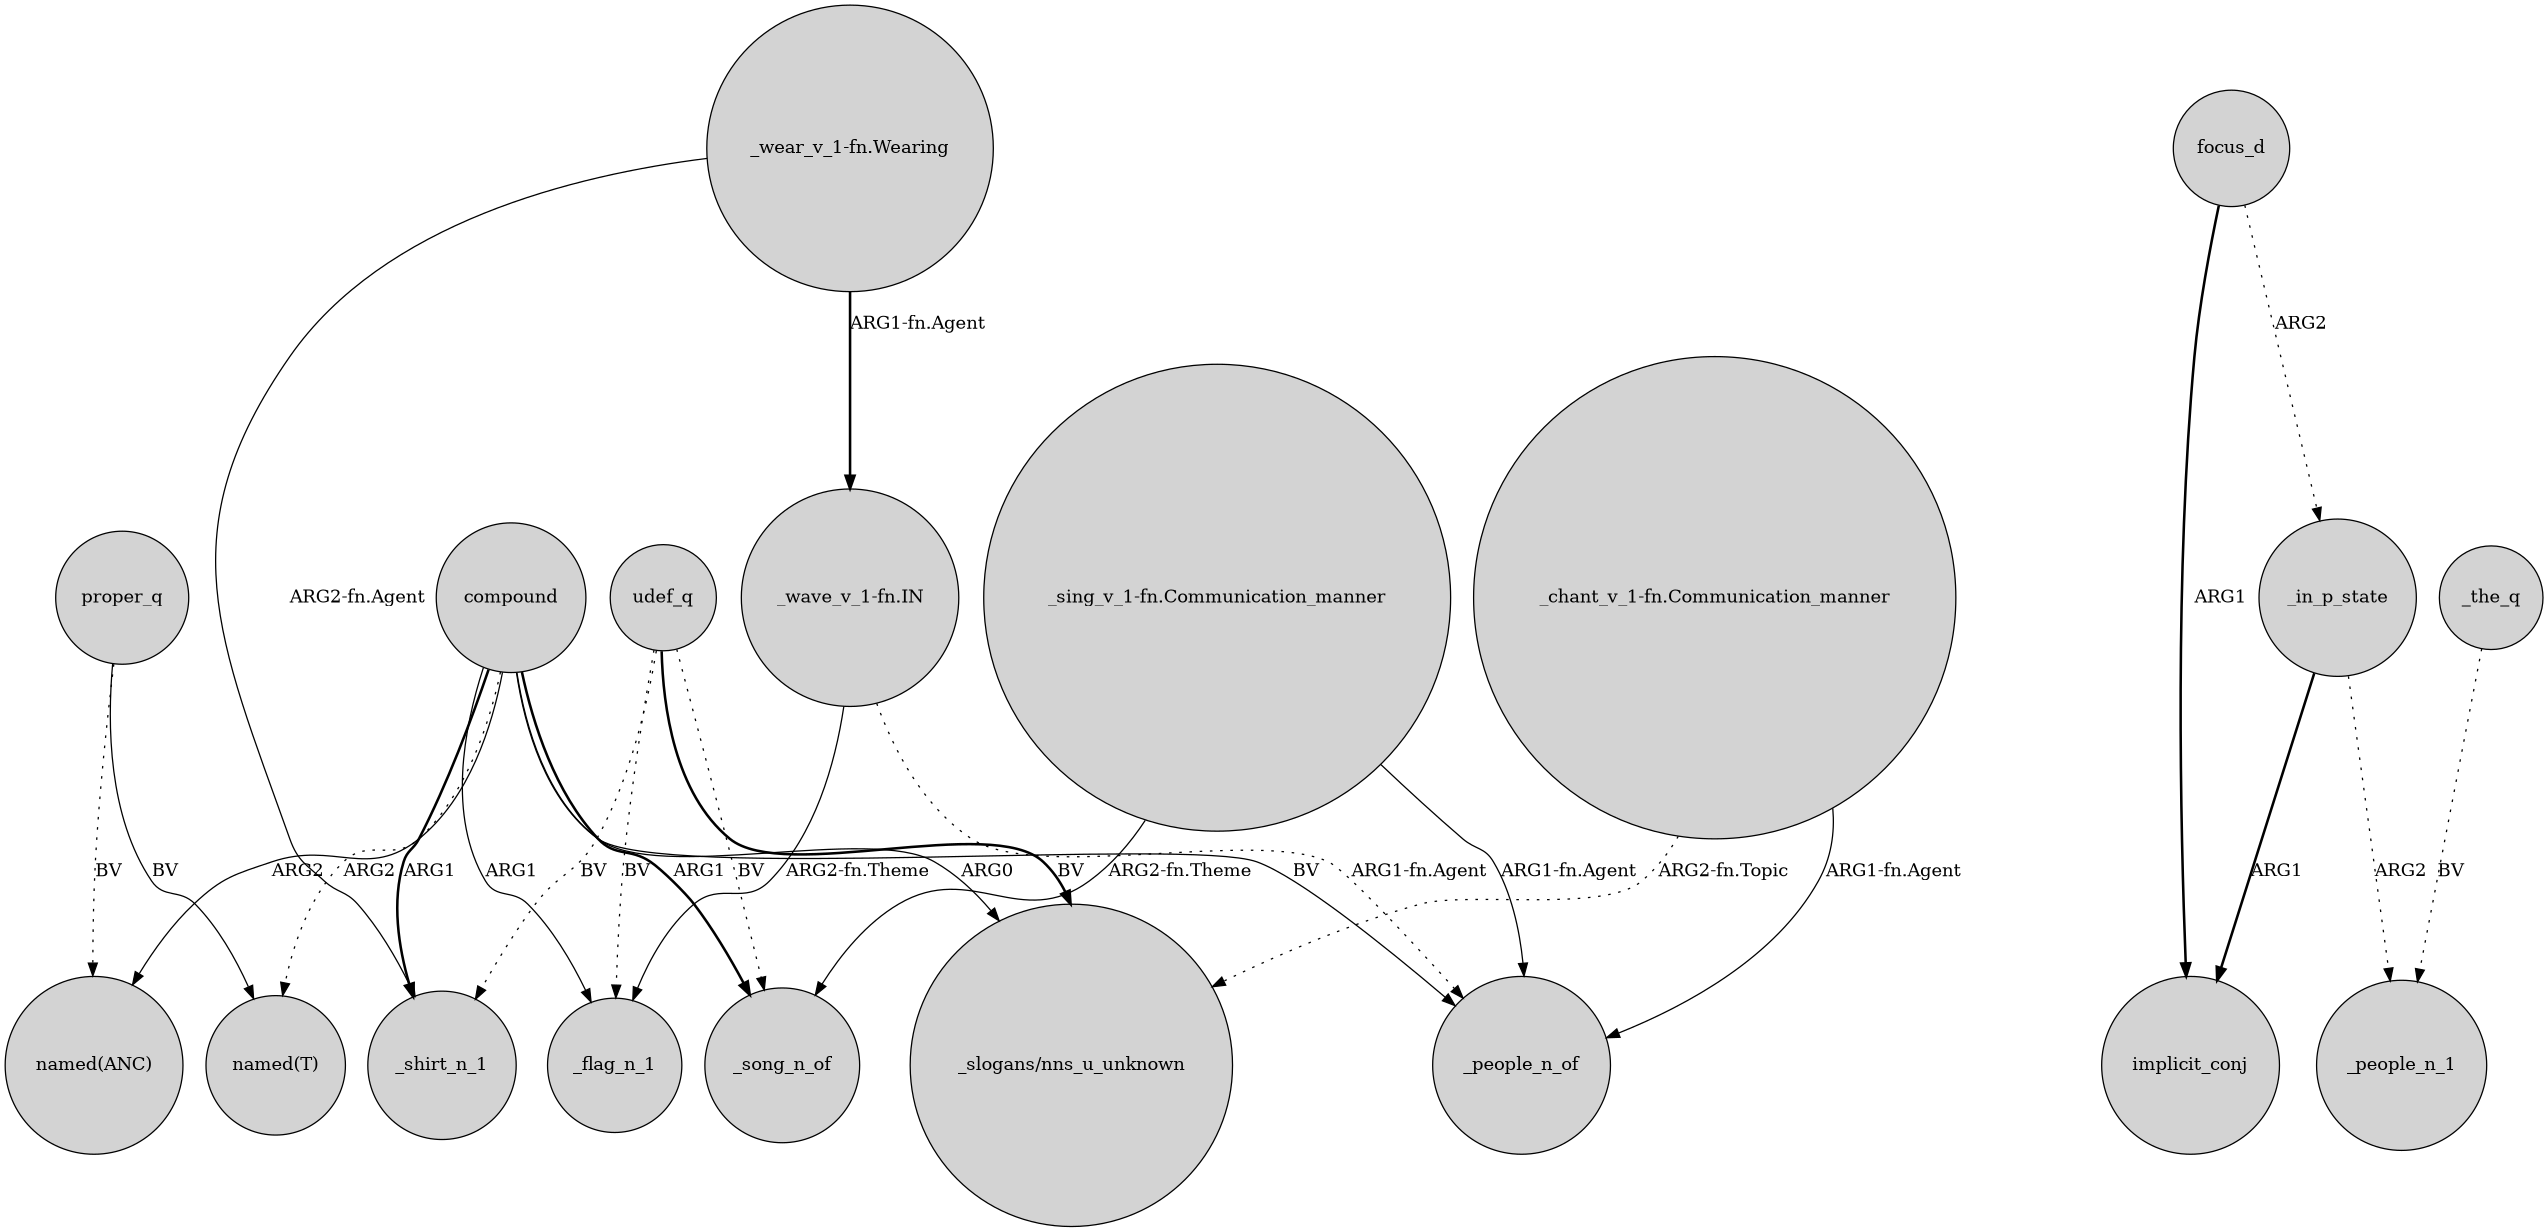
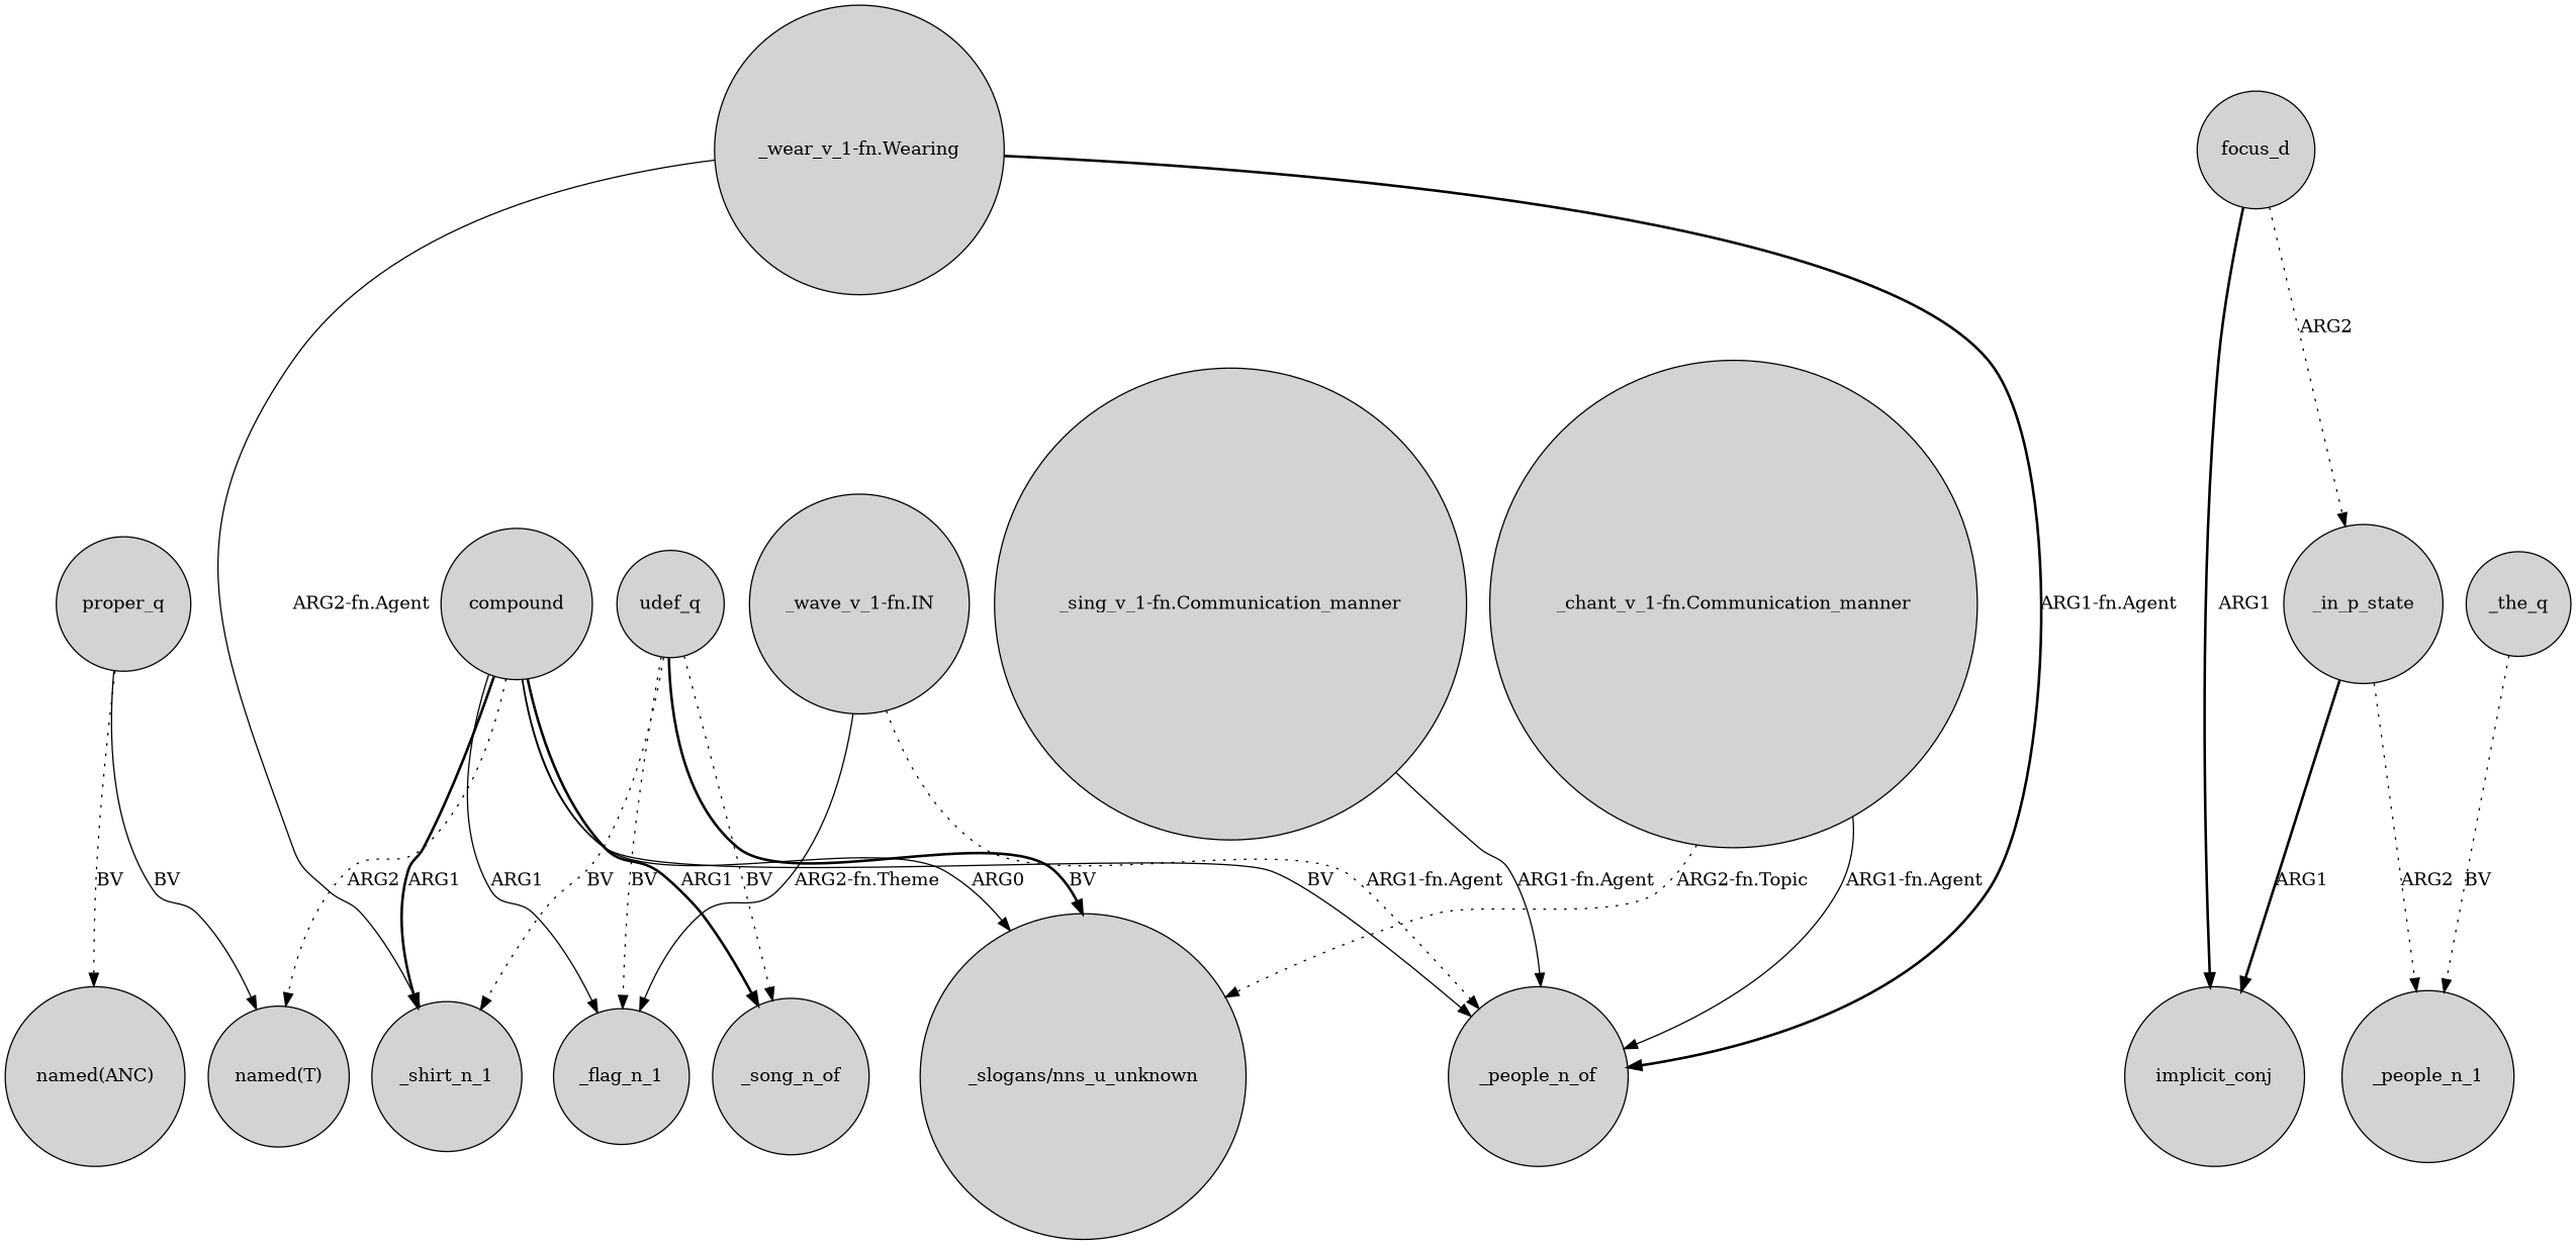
  digraph {
    node [shape=circle style=filled]
    edge [style=dotted]
    compound
    "named(T)"
    _flag_n_1
    _shirt_n_1
    _song_n_of
    "_slogans/nns_u_unknown"
    "named(ANC)"
    _people_n_of
    "_wear_v_1-fn.Wearing"
    focus_d
    _in_p_state
    implicit_conj
    n13 [label=_people_n_1]
    proper_q
    _the_q
    udef_q
    "_sing_v_1-fn.Communication_manner"
    "_wave_v_1-fn.IN"
    "_chant_v_1-fn.Communication_manner"
    compound -> "named(T)" [label=ARG2]
    compound -> _flag_n_1 [label=ARG1 style=solid]
    compound -> _shirt_n_1 [label=ARG1 style=bold]
    compound -> _song_n_of [label=ARG1 style=bold]
    compound -> "_slogans/nns_u_unknown" [label=ARG0 style=solid]
-   compound -> "named(ANC)" [label=ARG2 style=solid]
    compound -> _people_n_of [label=BV style=solid]
    "_wear_v_1-fn.Wearing" -> _shirt_n_1 [label="ARG2-fn.Agent" style=solid]
-   "_wear_v_1-fn.Wearing" -> "_wave_v_1-fn.IN" [label="ARG1-fn.Agent" style=bold]
+   "_wear_v_1-fn.Wearing" -> _people_n_of [label="ARG1-fn.Agent" style=bold]
    focus_d -> _in_p_state [label=ARG2]
    focus_d -> implicit_conj [label=ARG1 style=bold]
    _in_p_state -> implicit_conj [label=ARG1 style=bold]
    _in_p_state -> n13 [label=ARG2]
    proper_q -> "named(T)" [label=BV style=solid]
    proper_q -> "named(ANC)" [label=BV]
    _the_q -> n13 [label=BV]
    udef_q -> _flag_n_1 [label=BV]
    udef_q -> _shirt_n_1 [label=BV]
    udef_q -> _song_n_of [label=BV]
    udef_q -> "_slogans/nns_u_unknown" [label=BV style=bold]
-   "_sing_v_1-fn.Communication_manner" -> _song_n_of [label="ARG2-fn.Theme" style=solid]
    "_sing_v_1-fn.Communication_manner" -> _people_n_of [label="ARG1-fn.Agent" style=solid]
    "_wave_v_1-fn.IN" -> _flag_n_1 [label="ARG2-fn.Theme" style=solid]
    "_wave_v_1-fn.IN" -> _people_n_of [label="ARG1-fn.Agent"]
    "_chant_v_1-fn.Communication_manner" -> "_slogans/nns_u_unknown" [label="ARG2-fn.Topic"]
    "_chant_v_1-fn.Communication_manner" -> _people_n_of [label="ARG1-fn.Agent" style=solid]
  }
